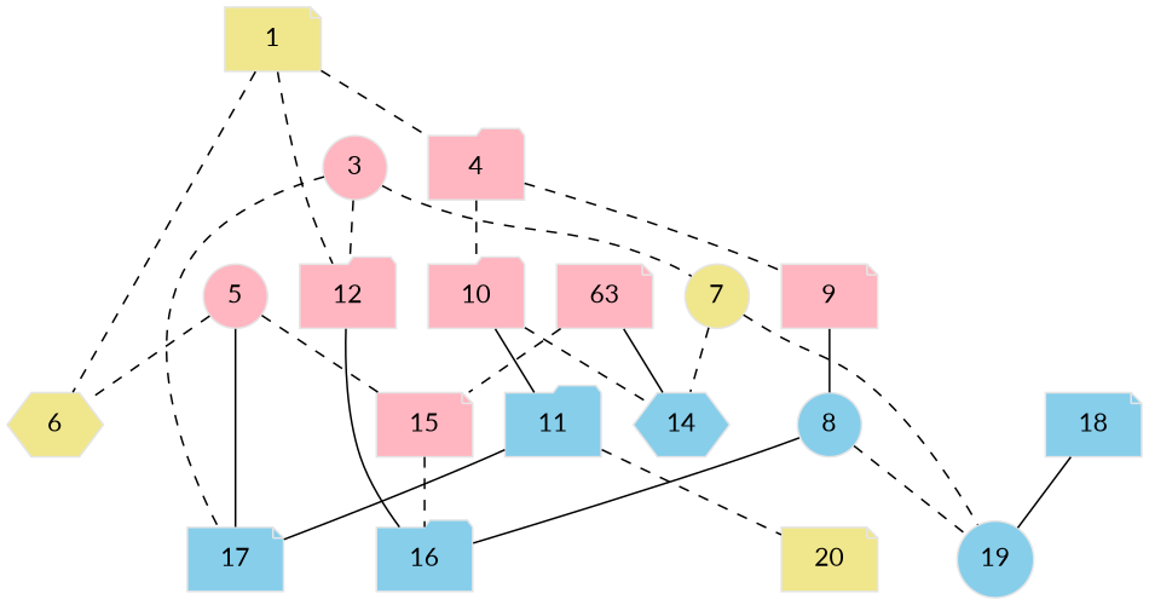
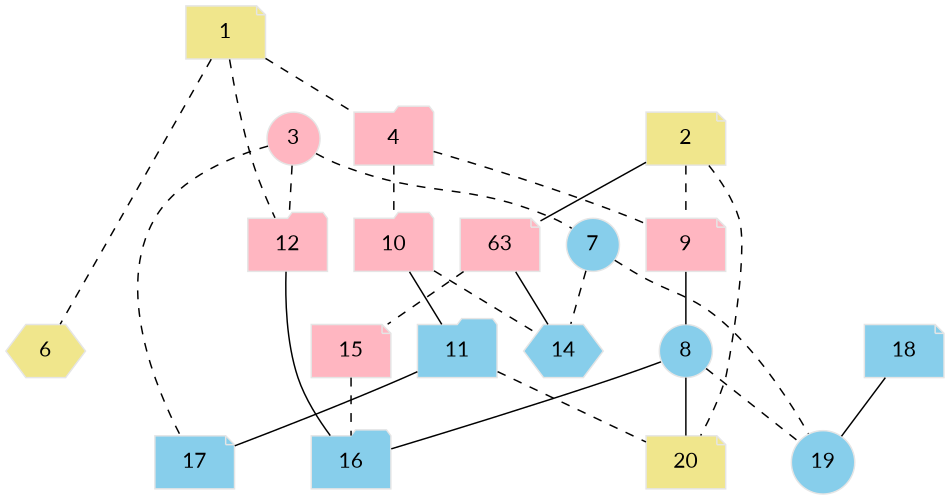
  graph {
    fontname=Lato
    node [color=gray90 fillcolor=lightpink fontname=Lato shape=note style=filled]
    edge [fontname=Lato style=dashed]
    1 [fillcolor=khaki]
    4 [shape=folder]
    6 [fillcolor=khaki shape=hexagon]
    12 [shape=folder]
    9
    10 [shape=folder]
    16 [fillcolor=skyblue shape=folder]
+   2 [fillcolor=khaki]
    n9 [label=63]
    20 [fillcolor=khaki]
    8 [fillcolor=skyblue shape=circle]
    15
    14 [fillcolor=skyblue shape=hexagon]
    3 [shape=circle]
-   7 [fillcolor=khaki shape=circle]
+   7 [fillcolor=skyblue shape=circle]
    17 [fillcolor=skyblue]
    19 [fillcolor=skyblue shape=circle]
    11 [fillcolor=skyblue shape=folder]
-   5 [shape=circle]
    18 [fillcolor=skyblue]
    1 -- 4
    1 -- 6
    1 -- 12
    4 -- 9
    4 -- 10
    12 -- 16 [style=solid]
    9 -- 8 [style=solid]
    10 -- 14
    10 -- 11 [style=solid]
+   2 -- 9
+   2 -- n9 [style=solid]
+   2 -- 20
    n9 -- 15
    n9 -- 14 [style=solid]
    8 -- 16 [style=solid]
+   8 -- 20 [style=solid]
    8 -- 19
    15 -- 16
    3 -- 12
    3 -- 7
    3 -- 17
    7 -- 14
    7 -- 19
    11 -- 20
    11 -- 17 [style=solid]
-   5 -- 6
-   5 -- 15
-   5 -- 17 [style=solid]
    18 -- 19 [style=solid]
  }
